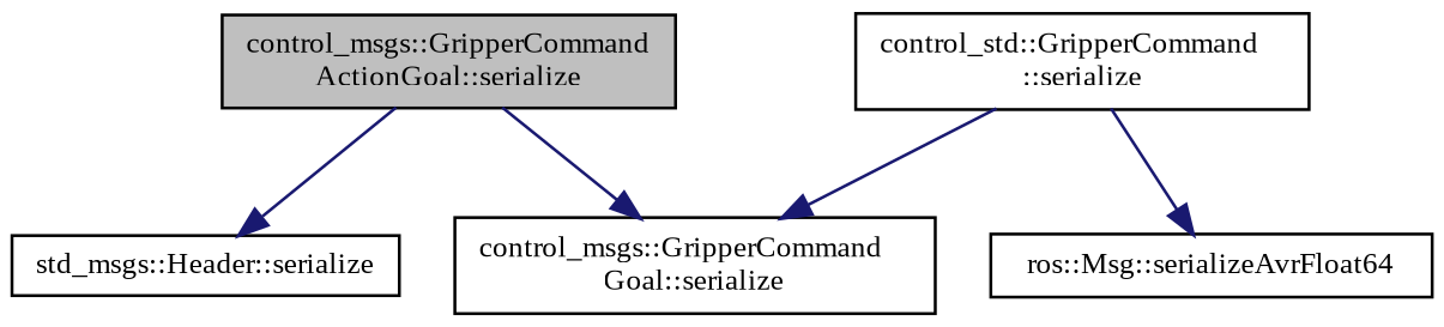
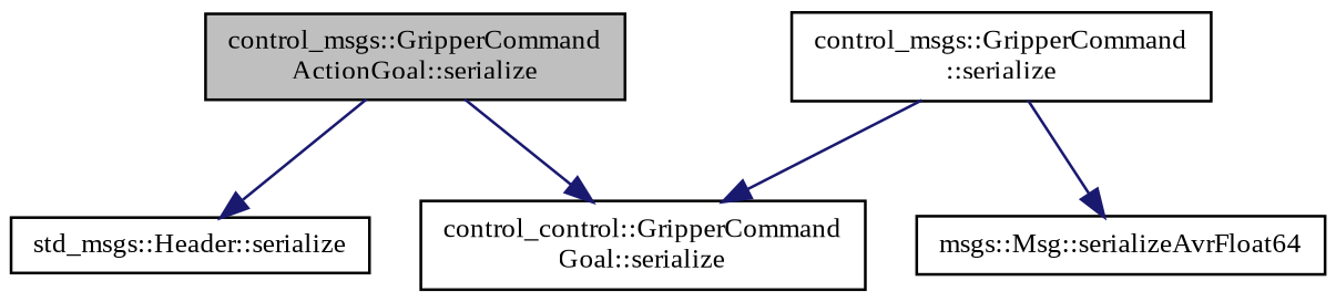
  digraph {
    fontname="Liberation Serif"
    rankdir=TB
    node [color=black fillcolor=white fontname="Liberation Serif" fontsize=10 shape=record style=filled]
    edge [color=midnightblue fontname="Liberation Serif" fontsize=10 labelfontname=Helvetica labelfontsize=10 style=solid]
    n1 [fillcolor=grey75 fontcolor=black height=0.2 label="control_msgs::GripperCommand\lActionGoal::serialize" width=0.4]
    n2 [height=0.2 label="std_msgs::Header::serialize" width=0.4]
-   n3 [height=0.2 label="control_msgs::GripperCommand\lGoal::serialize" width=0.4]
-   n4 [height=0.2 label="control_std::GripperCommand\l::serialize" width=0.4]
-   n5 [height=0.2 label="ros::Msg::serializeAvrFloat64" width=0.4]
+   n3 [height=0.2 label="control_control::GripperCommand\lGoal::serialize" width=0.4]
+   n4 [height=0.2 label="control_msgs::GripperCommand\l::serialize" width=0.4]
+   n5 [height=0.2 label="msgs::Msg::serializeAvrFloat64" width=0.4]
    n1 -> n2
    n1 -> n3
    n4 -> n3
    n4 -> n5
  }
